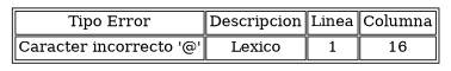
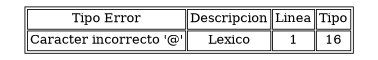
  digraph {
-   n1 [fontsize=15 label=< <TABLE ALIGN="LEFT"> <TR> <TD>Tipo Error</TD> <TD>Descripcion</TD> <TD>Linea</TD> <TD>Columna</TD> </TR> <TR><TD>Caracter incorrecto '@'</TD><TD>Lexico</TD><TD>1</TD><TD>16</TD></TR></TABLE> > shape=plaintext]
+   n1 [fontsize=15 label=< <TABLE ALIGN="LEFT"> <TR> <TD>Tipo Error</TD> <TD>Descripcion</TD> <TD>Linea</TD> <TD>Tipo</TD> </TR> <TR><TD>Caracter incorrecto '@'</TD><TD>Lexico</TD><TD>1</TD><TD>16</TD></TR></TABLE> > shape=plaintext]
  }
